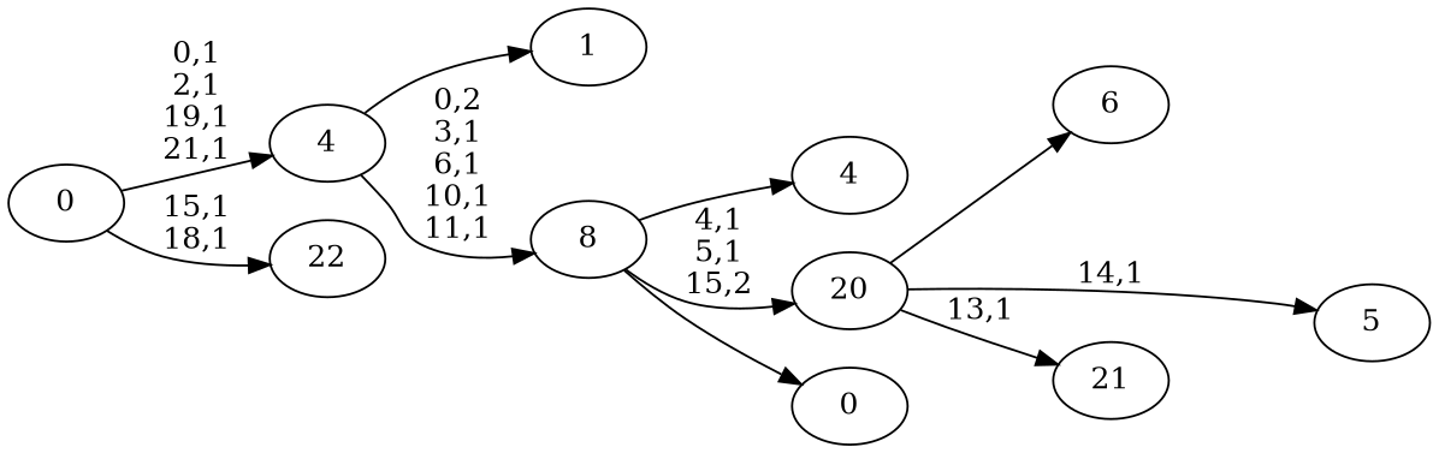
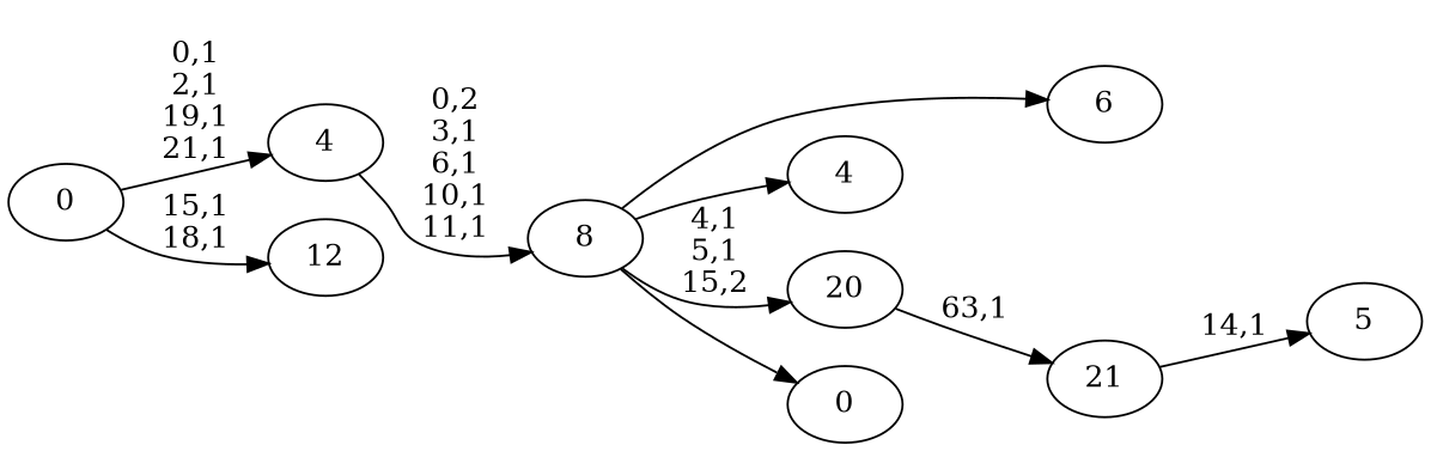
  digraph {
    rankdir=LR
    n1 [label=6]
    n2 [label=5]
    n3 [label=4]
    20
    21
-   n6 [label=1]
    n7 [label=0]
    8
    4
    0
-   12 [label=22]
-   20 -> n2 [label="14,1"]
-   20 -> 21 [label="13,1"]
-   20 -> n1
+   12
+   21 -> n2 [label="14,1"]
+   20 -> 21 [label="63,1"]
+   8 -> n1
    8 -> n3
    8 -> 20 [label="4,1\n5,1\n15,2"]
    8 -> n7
-   4 -> n6
    4 -> 8 [label="0,2\n3,1\n6,1\n10,1\n11,1"]
    0 -> 4 [label="0,1\n2,1\n19,1\n21,1"]
    0 -> 12 [label="15,1\n18,1"]
  }
